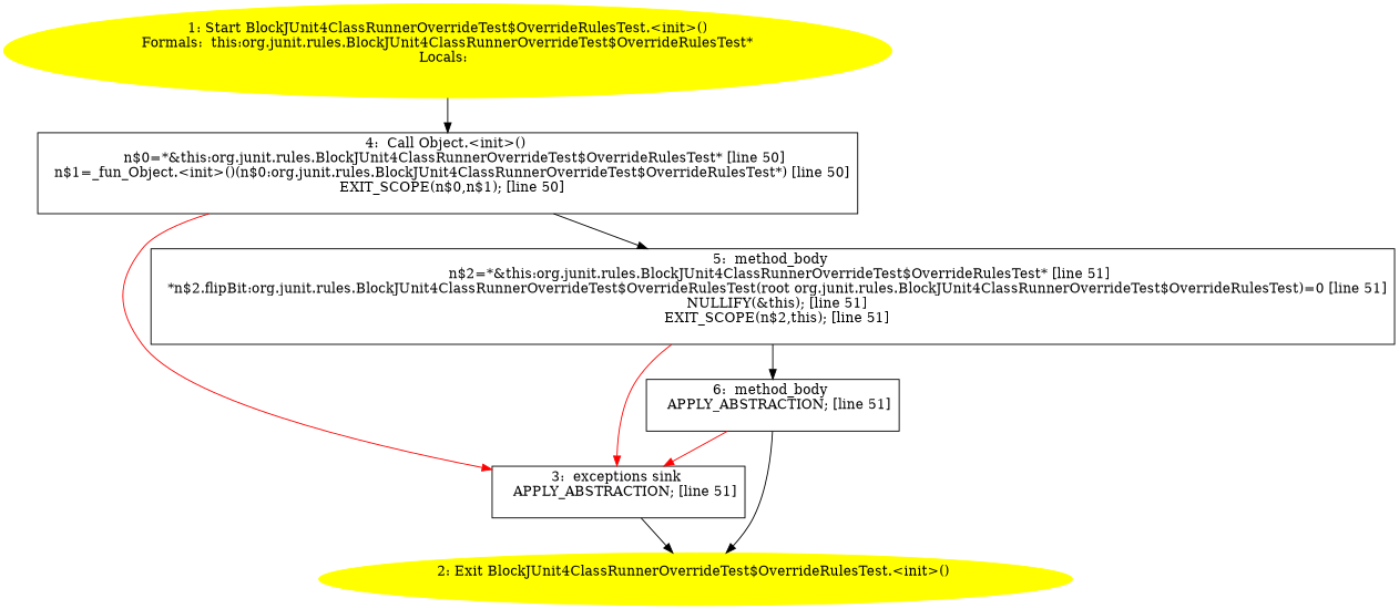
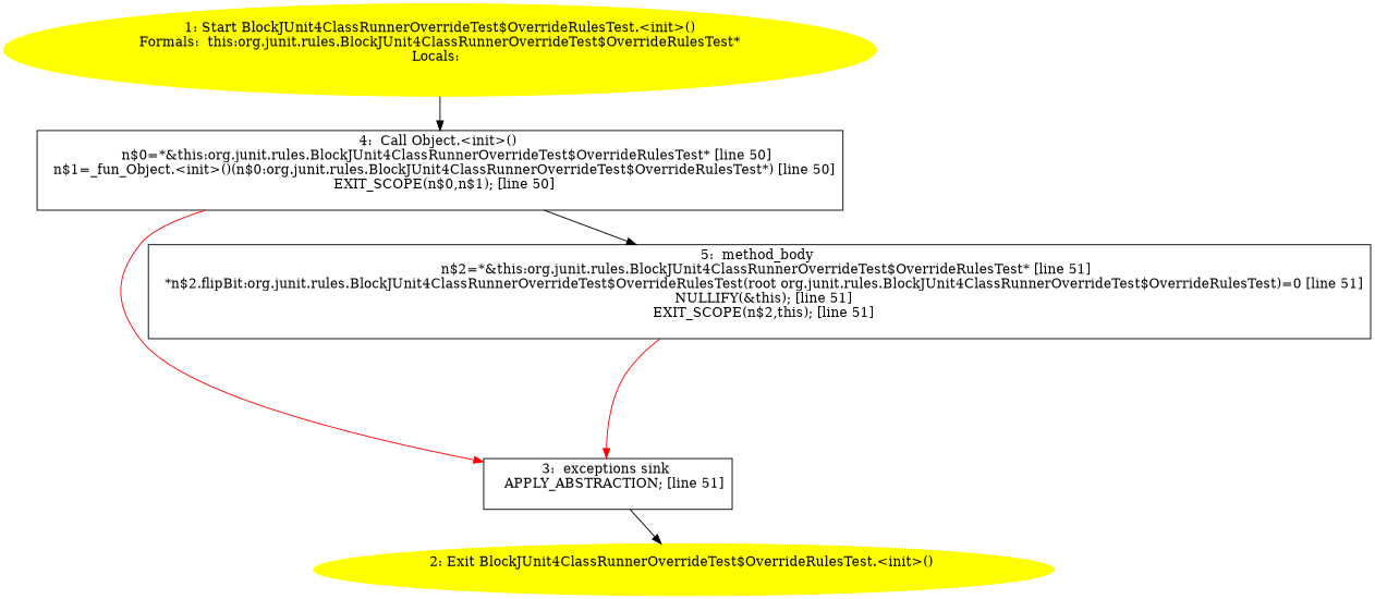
  digraph {
    node [shape=box]
    n1 [color=yellow label="1: Start BlockJUnit4ClassRunnerOverrideTest$OverrideRulesTest.<init>()\nFormals:  this:org.junit.rules.BlockJUnit4ClassRunnerOverrideTest$OverrideRulesTest*\nLocals:  \n  " style=filled shape=""]
    n2 [label="4:  Call Object.<init>() \n   n$0=*&this:org.junit.rules.BlockJUnit4ClassRunnerOverrideTest$OverrideRulesTest* [line 50]\n  n$1=_fun_Object.<init>()(n$0:org.junit.rules.BlockJUnit4ClassRunnerOverrideTest$OverrideRulesTest*) [line 50]\n  EXIT_SCOPE(n$0,n$1); [line 50]\n "]
    n3 [label="3:  exceptions sink \n   APPLY_ABSTRACTION; [line 51]\n "]
    n4 [label="5:  method_body \n   n$2=*&this:org.junit.rules.BlockJUnit4ClassRunnerOverrideTest$OverrideRulesTest* [line 51]\n  *n$2.flipBit:org.junit.rules.BlockJUnit4ClassRunnerOverrideTest$OverrideRulesTest(root org.junit.rules.BlockJUnit4ClassRunnerOverrideTest$OverrideRulesTest)=0 [line 51]\n  NULLIFY(&this); [line 51]\n  EXIT_SCOPE(n$2,this); [line 51]\n "]
    n5 [color=yellow label="2: Exit BlockJUnit4ClassRunnerOverrideTest$OverrideRulesTest.<init>() \n  " style=filled shape=""]
-   n6 [label="6:  method_body \n   APPLY_ABSTRACTION; [line 51]\n "]
    n1 -> n2
    n2 -> n3 [color=red]
    n2 -> n4
    n3 -> n5
    n4 -> n3 [color=red]
-   n4 -> n6
-   n6 -> n3 [color=red]
-   n6 -> n5
  }
